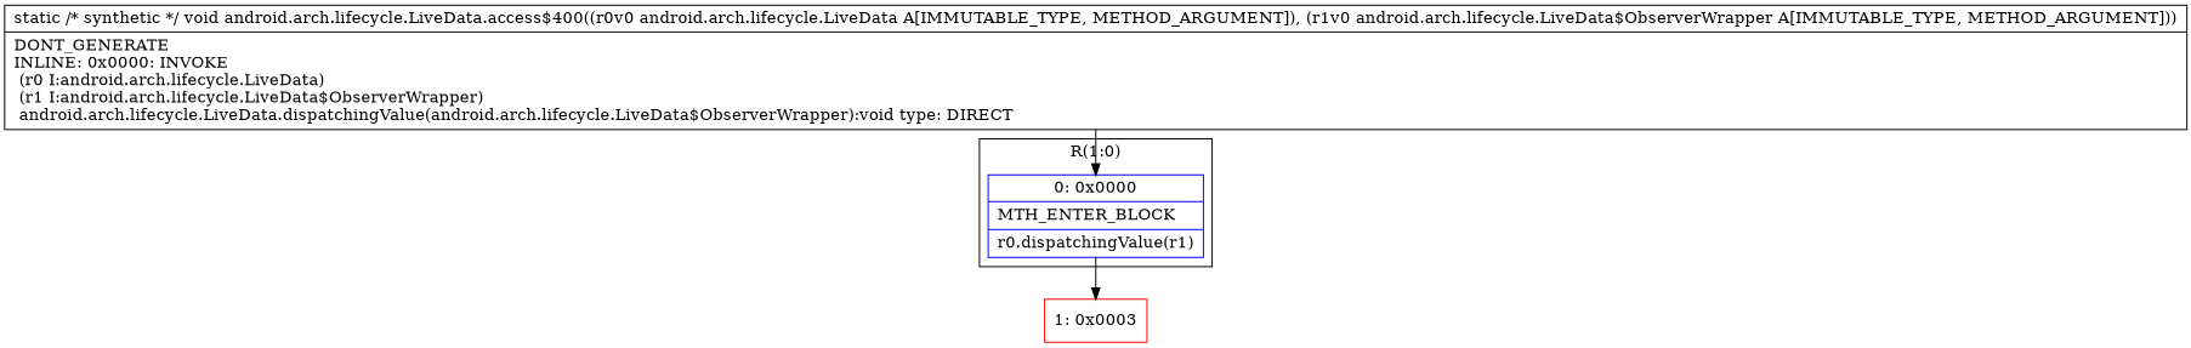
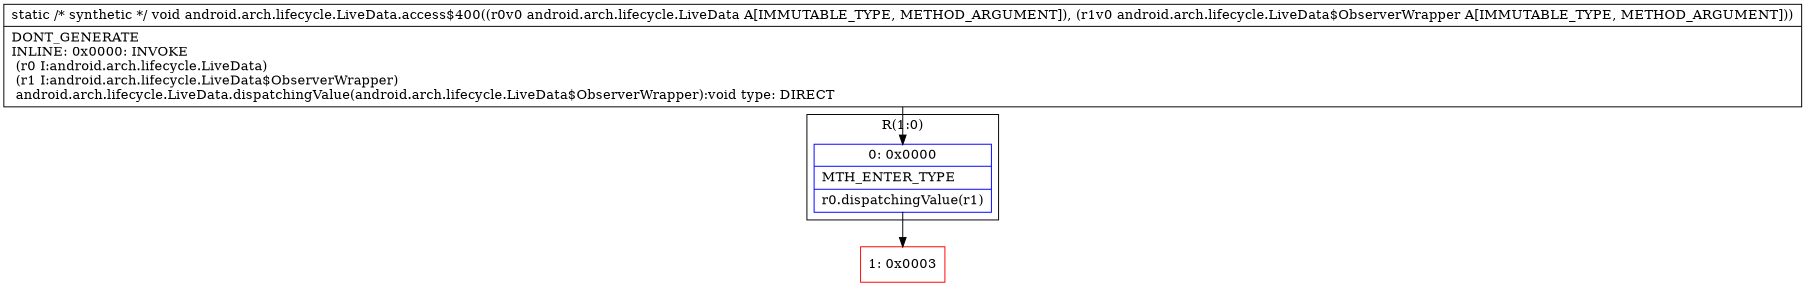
  digraph {
    node [shape=record]
-   n1 [color=blue label="{0\:\ 0x0000|MTH_ENTER_BLOCK\l|r0.dispatchingValue(r1)\l}"]
+   n1 [color=blue label="{0\:\ 0x0000|MTH_ENTER_TYPE\l|r0.dispatchingValue(r1)\l}"]
    n2 [color=red label="{1\:\ 0x0003}"]
    n3 [label="{static \/* synthetic *\/ void android.arch.lifecycle.LiveData.access$400((r0v0 android.arch.lifecycle.LiveData A[IMMUTABLE_TYPE, METHOD_ARGUMENT]), (r1v0 android.arch.lifecycle.LiveData$ObserverWrapper A[IMMUTABLE_TYPE, METHOD_ARGUMENT]))  | DONT_GENERATE\lINLINE: 0x0000: INVOKE  \l  (r0 I:android.arch.lifecycle.LiveData)\l  (r1 I:android.arch.lifecycle.LiveData$ObserverWrapper)\l android.arch.lifecycle.LiveData.dispatchingValue(android.arch.lifecycle.LiveData$ObserverWrapper):void type: DIRECT\l}"]
    subgraph cluster_1 {
      label="R(1:0)"
      n1
    }
    n1 -> n2
    n3 -> n1
  }
